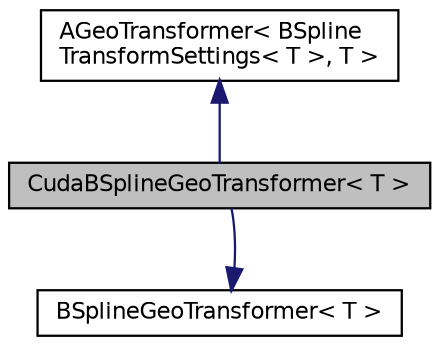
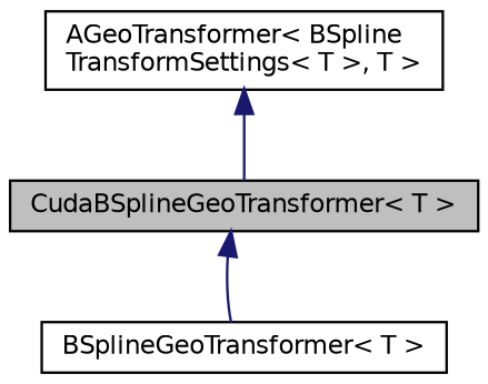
  digraph {
    node [color=black fillcolor=white fontname=Helvetica fontsize=10 shape=record style=filled]
    edge [color=midnightblue dir=back fontname=Helvetica fontsize=10 labelfontname=Helvetica labelfontsize=10 style=solid]
    n1 [fillcolor=grey75 fontcolor=black height=0.2 label="CudaBSplineGeoTransformer\< T \>" width=0.4]
    n2 [height=0.2 label="BSplineGeoTransformer\< T \>" width=0.4]
    n3 [height=0.2 label="AGeoTransformer\< BSpline\lTransformSettings\< T \>, T \>" width=0.4]
-   n2 -> n1
+   n1 -> n2
    n3 -> n1
  }
